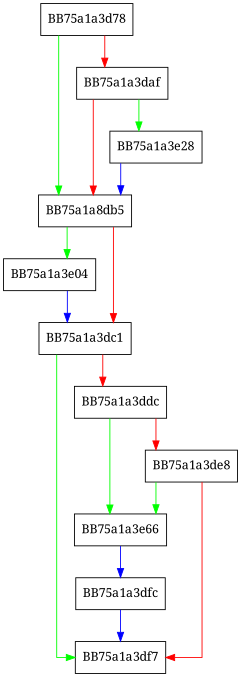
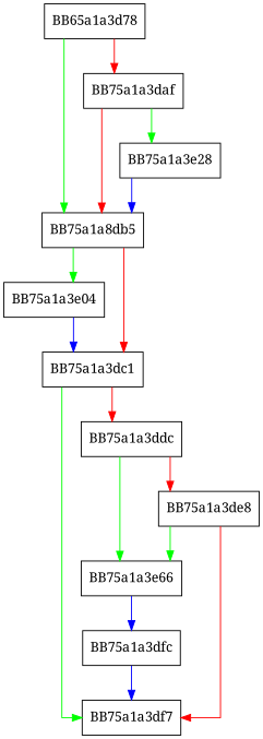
  digraph {
    fontname="Noto Serif"
    splines=ortho
    node [fontname="Noto Serif" shape=box]
    edge [color=green fontname="Noto Serif"]
    n1 [label=BB75a1a8db5]
-   BB75a1a3d78
+   BB75a1a3d78 [label=BB65a1a3d78]
    BB75a1a3daf
    BB75a1a3e04
    BB75a1a3dc1
    BB75a1a3e28
    BB75a1a3df7
    BB75a1a3ddc
    BB75a1a3e66
    BB75a1a3de8
    BB75a1a3dfc
    n1 -> BB75a1a3e04
    n1 -> BB75a1a3dc1 [color=red]
    BB75a1a3d78 -> n1
    BB75a1a3d78 -> BB75a1a3daf [color=red]
    BB75a1a3daf -> n1 [color=red]
    BB75a1a3daf -> BB75a1a3e28
    BB75a1a3e04 -> BB75a1a3dc1 [color=blue]
    BB75a1a3dc1 -> BB75a1a3df7
    BB75a1a3dc1 -> BB75a1a3ddc [color=red]
    BB75a1a3e28 -> n1 [color=blue]
    BB75a1a3ddc -> BB75a1a3e66
    BB75a1a3ddc -> BB75a1a3de8 [color=red]
    BB75a1a3e66 -> BB75a1a3dfc [color=blue]
    BB75a1a3de8 -> BB75a1a3df7 [color=red]
    BB75a1a3de8 -> BB75a1a3e66
    BB75a1a3dfc -> BB75a1a3df7 [color=blue]
  }
